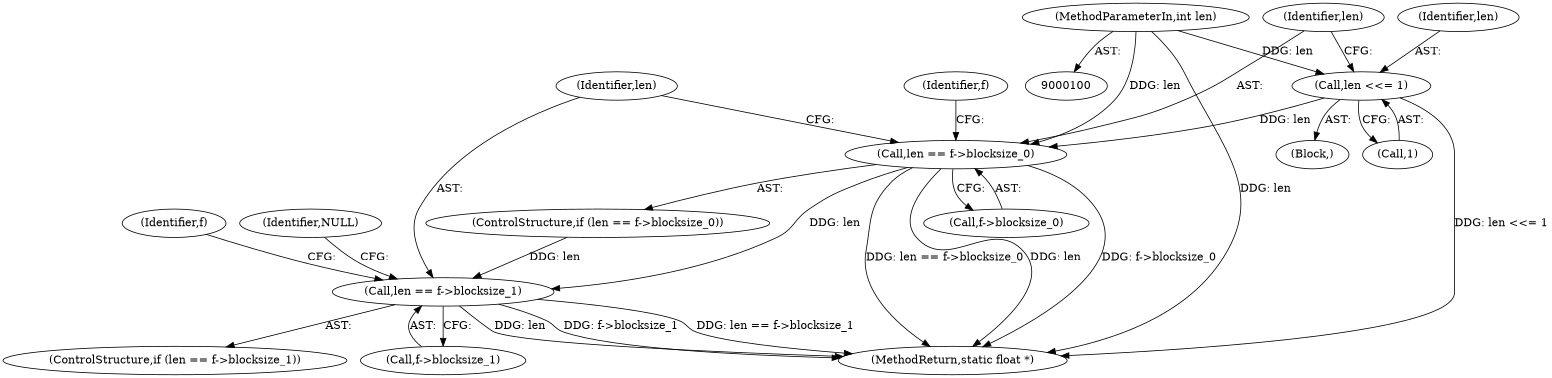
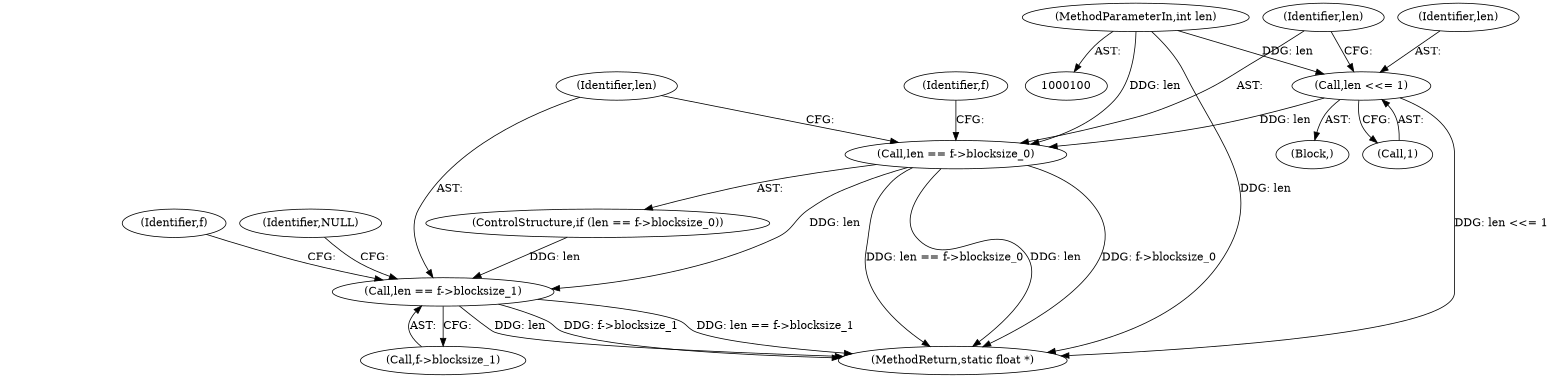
  digraph {
    n1 [label="(Call,len == f->blocksize_1)"]
    n2 [label="(Call,f->blocksize_1)"]
-   n3 [label="(ControlStructure,if (len == f->blocksize_1))"]
    n4 [label="(MethodReturn,static float *)"]
    n5 [label="(Call,len == f->blocksize_0)"]
-   n6 [label="(Call,f->blocksize_0)"]
    n7 [label="(ControlStructure,if (len == f->blocksize_0))"]
    n8 [label="(Call,len <<= 1)"]
    n9 [label="(Call,1)"]
    n10 [label="(Block,)"]
    n11 [label="(MethodParameterIn,int len)"]
-   1000100 [label=9000100]
+   1000100
    n13 [label="(Identifier,f)"]
    n14 [label="(Identifier,len)"]
    n15 [label="(Identifier,NULL)"]
    n16 [label="(Identifier,f)"]
    n17 [label="(Identifier,len)"]
    n18 [label="(Identifier,len)"]
    n1 -> n2 [label="CFG: "]
-   n1 -> n3 [label="AST: "]
    n1 -> n4 [label="DDG: len"]
    n1 -> n4 [label="DDG: f->blocksize_1"]
    n1 -> n4 [label="DDG: len == f->blocksize_1"]
    n2 -> n1 [label="AST: "]
    n5 -> n1 [label="DDG: len"]
    n5 -> n4 [label="DDG: len == f->blocksize_0"]
    n5 -> n4 [label="DDG: len"]
    n5 -> n4 [label="DDG: f->blocksize_0"]
-   n5 -> n6 [label="CFG: "]
    n5 -> n7 [label="AST: "]
-   n6 -> n5 [label="AST: "]
    n7 -> n1 [label="DDG: len"]
    n8 -> n4 [label="DDG: len <<= 1"]
    n8 -> n5 [label="DDG: len"]
    n8 -> n9 [label="CFG: "]
    n8 -> n10 [label="AST: "]
    n9 -> n8 [label="AST: "]
    n11 -> n4 [label="DDG: len"]
    n11 -> n5 [label="DDG: len"]
    n11 -> n8 [label="DDG: len"]
    n11 -> 1000100 [label="AST: "]
    n13 -> n1 [label="CFG: "]
    n14 -> n5 [label="AST: "]
    n14 -> n8 [label="CFG: "]
    n15 -> n1 [label="CFG: "]
    n16 -> n5 [label="CFG: "]
    n17 -> n8 [label="AST: "]
    n18 -> n1 [label="AST: "]
    n18 -> n5 [label="CFG: "]
  }
